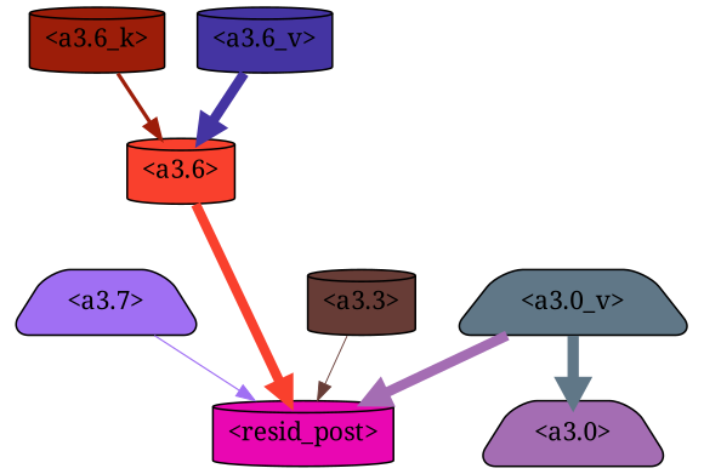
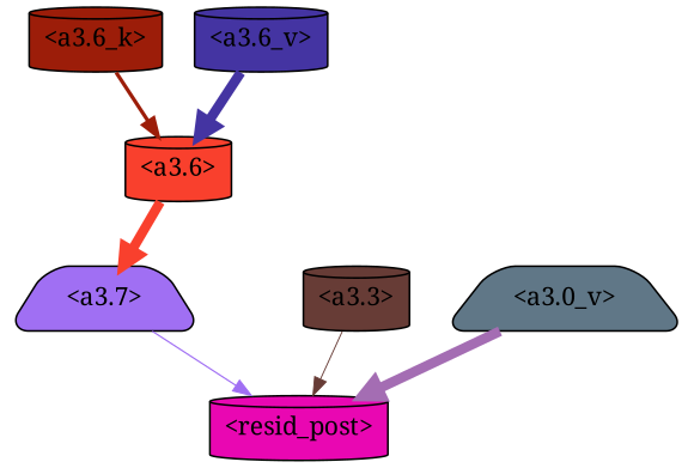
  strict digraph {
    fontname="Noto Serif"
    splines=true
    node [color=black fontname="Noto Serif" shape=cylinder style="filled, rounded"]
    edge [fontname="Noto Serif"]
    "<a3.7>" [fillcolor="#a06ff3" shape=trapezium]
    "<resid_post>" [fillcolor="#e907b2"]
    "<a3.6>" [fillcolor="#f9402d"]
    "<a3.3>" [fillcolor="#673c36"]
-   "<a3.0>" [fillcolor="#a46db3" shape=trapezium]
    "<a3.6_k>" [fillcolor="#9c1d09"]
    "<a3.6_v>" [fillcolor="#4434a2"]
    "<a3.0_v>" [fillcolor="#607787" shape=trapezium]
    "<a3.7>" -> "<resid_post>" [color="#a06ff3" penwidth=0.7595263123512268]
-   "<a3.6>" -> "<resid_post>" [color="#f9402d" penwidth=5.40013587474823]
+   "<a3.6>" -> "<a3.7>" [color="#f9402d" penwidth=5.40013587474823]
    "<a3.3>" -> "<resid_post>" [color="#673c36" penwidth=0.6]
    "<a3.6_k>" -> "<a3.6>" [color="#9c1d09" penwidth=2.080081820487976]
    "<a3.6_v>" -> "<a3.6>" [color="#4434a2" penwidth=5.522058844566345]
    "<a3.0_v>" -> "<resid_post>" [color="#a46db3" penwidth=5.540827631950378]
-   "<a3.0_v>" -> "<a3.0>" [color="#607787" penwidth=6.184832274913788]
  }
